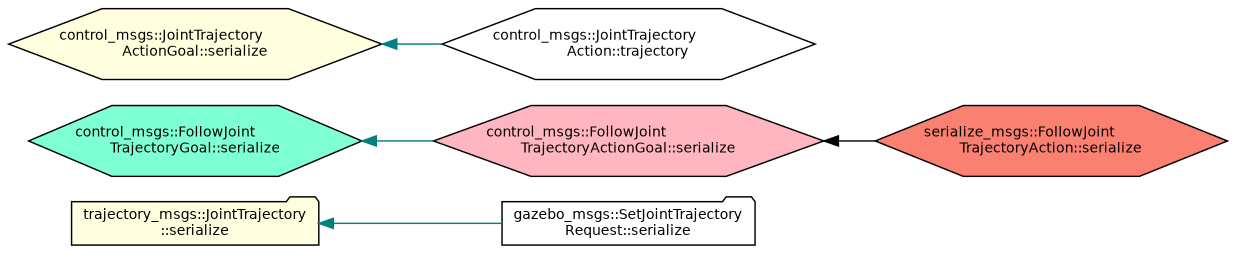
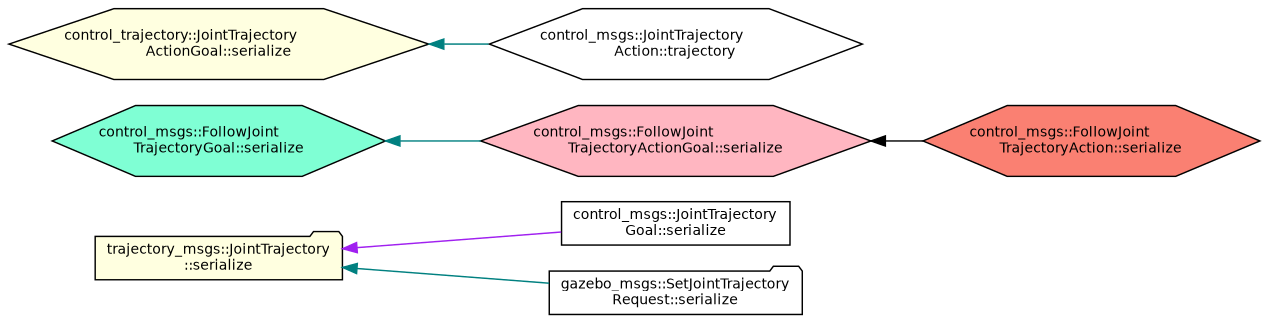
  digraph {
    rankdir=LR
    node [color=black fillcolor=white fontname=Helvetica fontsize=10 shape=hexagon style=filled]
    edge [color=teal dir=back fontname=Helvetica fontsize=10 labelfontname=Helvetica labelfontsize=10 style=solid]
    n1 [fillcolor=lightyellow fontcolor=black height=0.2 label="trajectory_msgs::JointTrajectory\l::serialize" shape=folder width=0.4]
+   n2 [height=0.2 label="control_msgs::JointTrajectory\lGoal::serialize" shape=box width=0.4]
    n3 [height=0.2 label="gazebo_msgs::SetJointTrajectory\lRequest::serialize" shape=folder width=0.4]
    n4 [fillcolor=aquamarine height=0.2 label="control_msgs::FollowJoint\lTrajectoryGoal::serialize" width=0.4]
    n5 [fillcolor=lightpink height=0.2 label="control_msgs::FollowJoint\lTrajectoryActionGoal::serialize" width=0.4]
-   n6 [fillcolor=salmon height=0.2 label="serialize_msgs::FollowJoint\lTrajectoryAction::serialize" width=0.4]
-   n7 [fillcolor=lightyellow height=0.2 label="control_msgs::JointTrajectory\lActionGoal::serialize" width=0.4]
+   n6 [fillcolor=salmon height=0.2 label="control_msgs::FollowJoint\lTrajectoryAction::serialize" width=0.4]
+   n7 [fillcolor=lightyellow height=0.2 label="control_trajectory::JointTrajectory\lActionGoal::serialize" width=0.4]
    n8 [height=0.2 label="control_msgs::JointTrajectory\lAction::trajectory" width=0.4]
+   n1 -> n2 [color=purple]
    n1 -> n3
    n4 -> n5
    n5 -> n6 [color=black]
    n7 -> n8
  }
